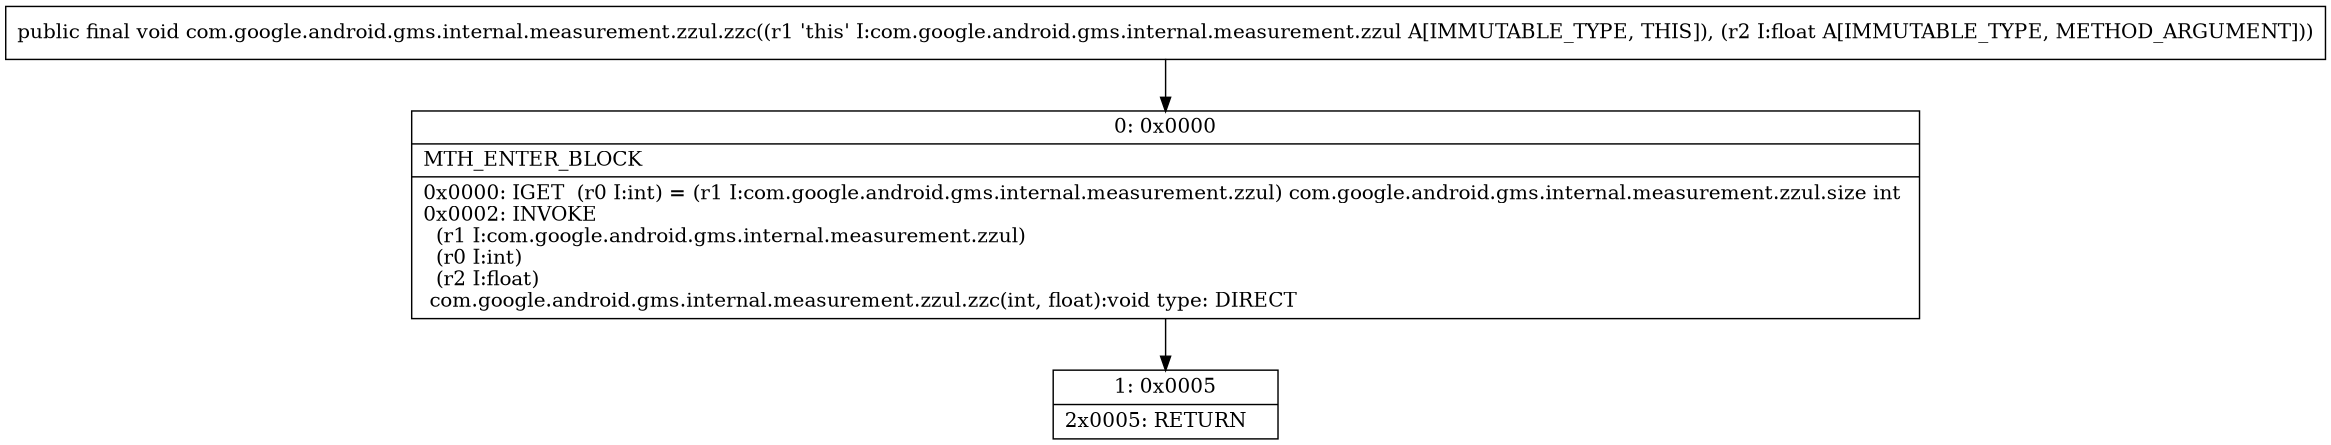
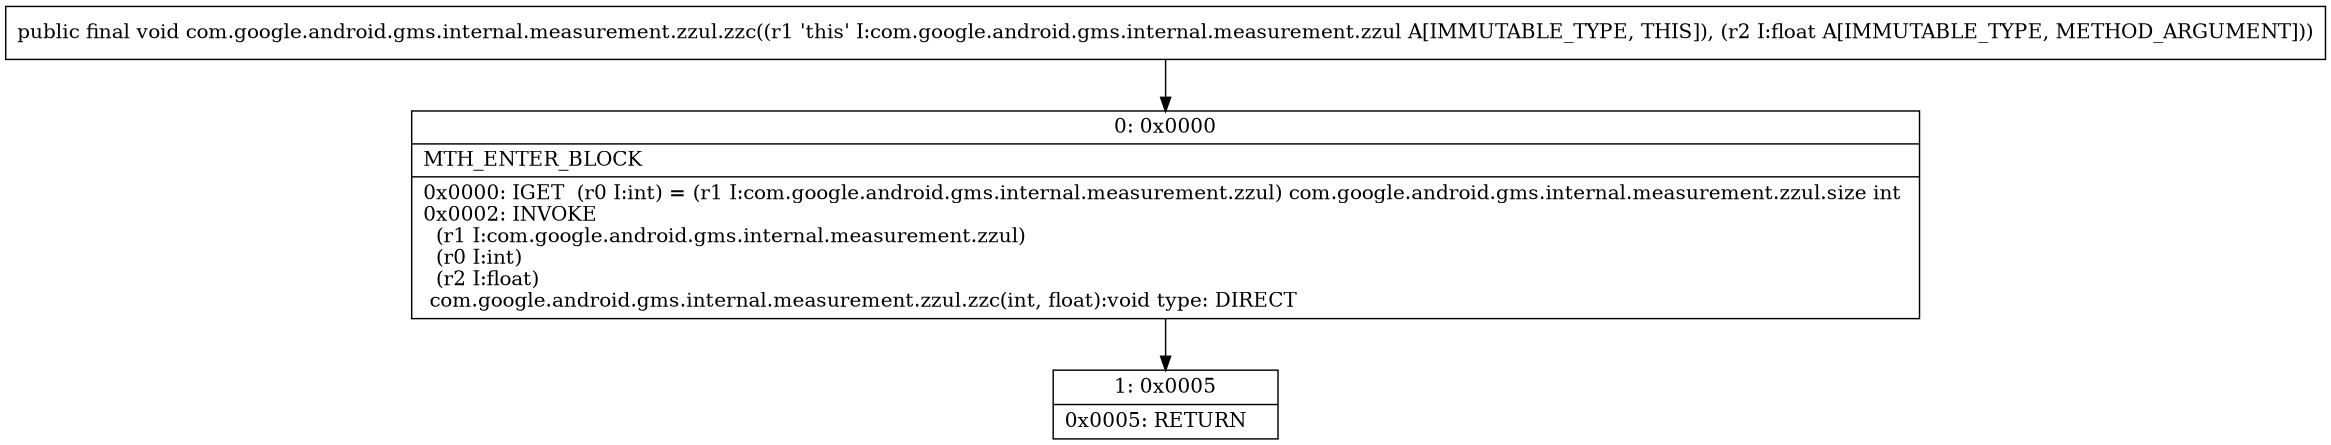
  digraph {
    node [shape=record]
    n1 [label="{0\:\ 0x0000|MTH_ENTER_BLOCK\l|0x0000: IGET  (r0 I:int) = (r1 I:com.google.android.gms.internal.measurement.zzul) com.google.android.gms.internal.measurement.zzul.size int \l0x0002: INVOKE  \l  (r1 I:com.google.android.gms.internal.measurement.zzul)\l  (r0 I:int)\l  (r2 I:float)\l com.google.android.gms.internal.measurement.zzul.zzc(int, float):void type: DIRECT \l}"]
-   n2 [label="{1\:\ 0x0005|2x0005: RETURN   \l}"]
+   n2 [label="{1\:\ 0x0005|0x0005: RETURN   \l}"]
    n3 [label="{public final void com.google.android.gms.internal.measurement.zzul.zzc((r1 'this' I:com.google.android.gms.internal.measurement.zzul A[IMMUTABLE_TYPE, THIS]), (r2 I:float A[IMMUTABLE_TYPE, METHOD_ARGUMENT])) }"]
    n1 -> n2
    n3 -> n1
  }
